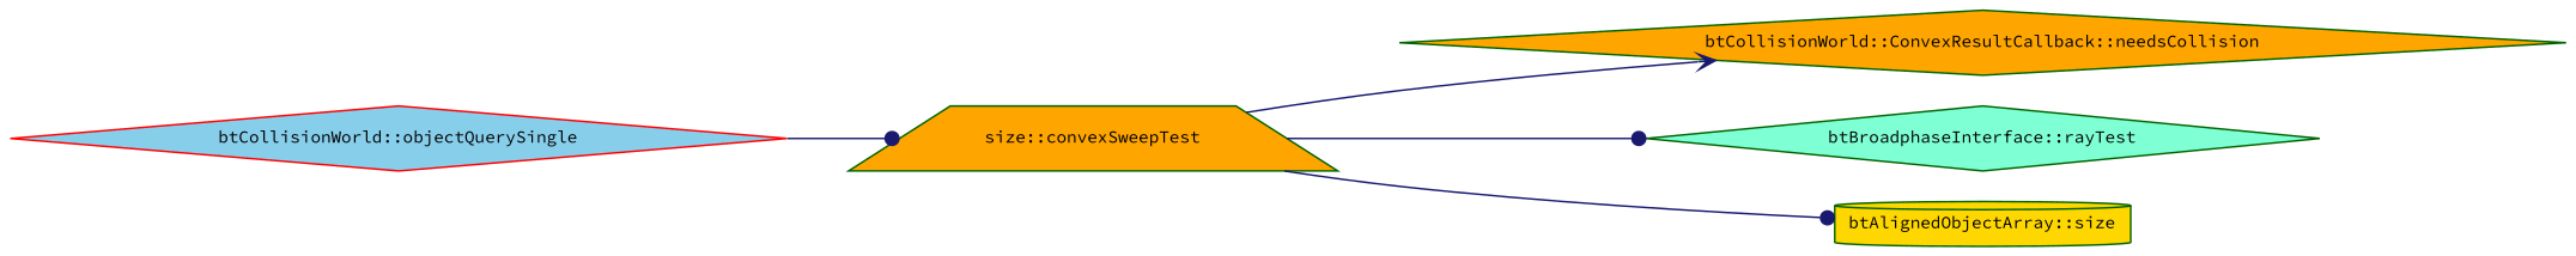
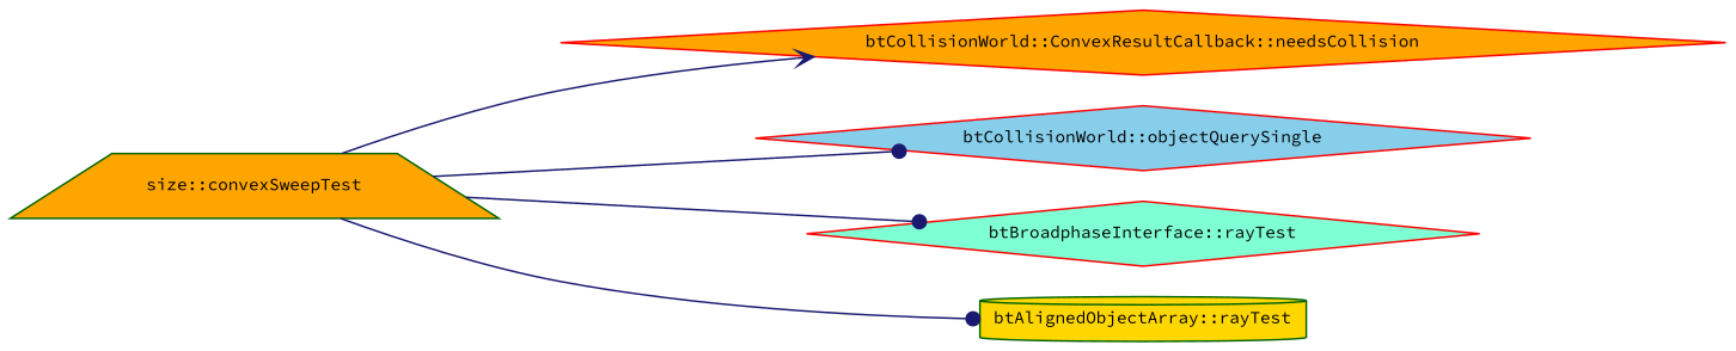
  digraph {
    fontname="Source Code Pro"
    rankdir=LR
    node [color=darkgreen fillcolor=orange fontname="Source Code Pro" fontsize=10 shape=diamond style=filled]
    edge [arrowhead=dot color=midnightblue fontname="Source Code Pro" fontsize=10 labelfontname=FreeSans labelfontsize=10 style=solid]
    n1 [fontcolor=black height=0.2 label="size::convexSweepTest" shape=trapezium width=0.4]
-   n2 [height=0.2 label="btCollisionWorld::ConvexResultCallback::needsCollision" width=0.4]
+   n2 [color=red height=0.2 label="btCollisionWorld::ConvexResultCallback::needsCollision" width=0.4]
    n3 [color=red fillcolor=skyblue height=0.2 label="btCollisionWorld::objectQuerySingle" width=0.4]
-   n4 [fillcolor=aquamarine height=0.2 label="btBroadphaseInterface::rayTest" width=0.4]
-   n5 [fillcolor=gold height=0.2 label="btAlignedObjectArray::size" shape=cylinder width=0.4]
+   n4 [color=red fillcolor=aquamarine height=0.2 label="btBroadphaseInterface::rayTest" width=0.4]
+   n5 [fillcolor=gold height=0.2 label="btAlignedObjectArray::rayTest" shape=cylinder width=0.4]
    n1 -> n2 [arrowhead=vee]
-   n3 -> n1
+   n1 -> n3
    n1 -> n4
    n1 -> n5
  }
